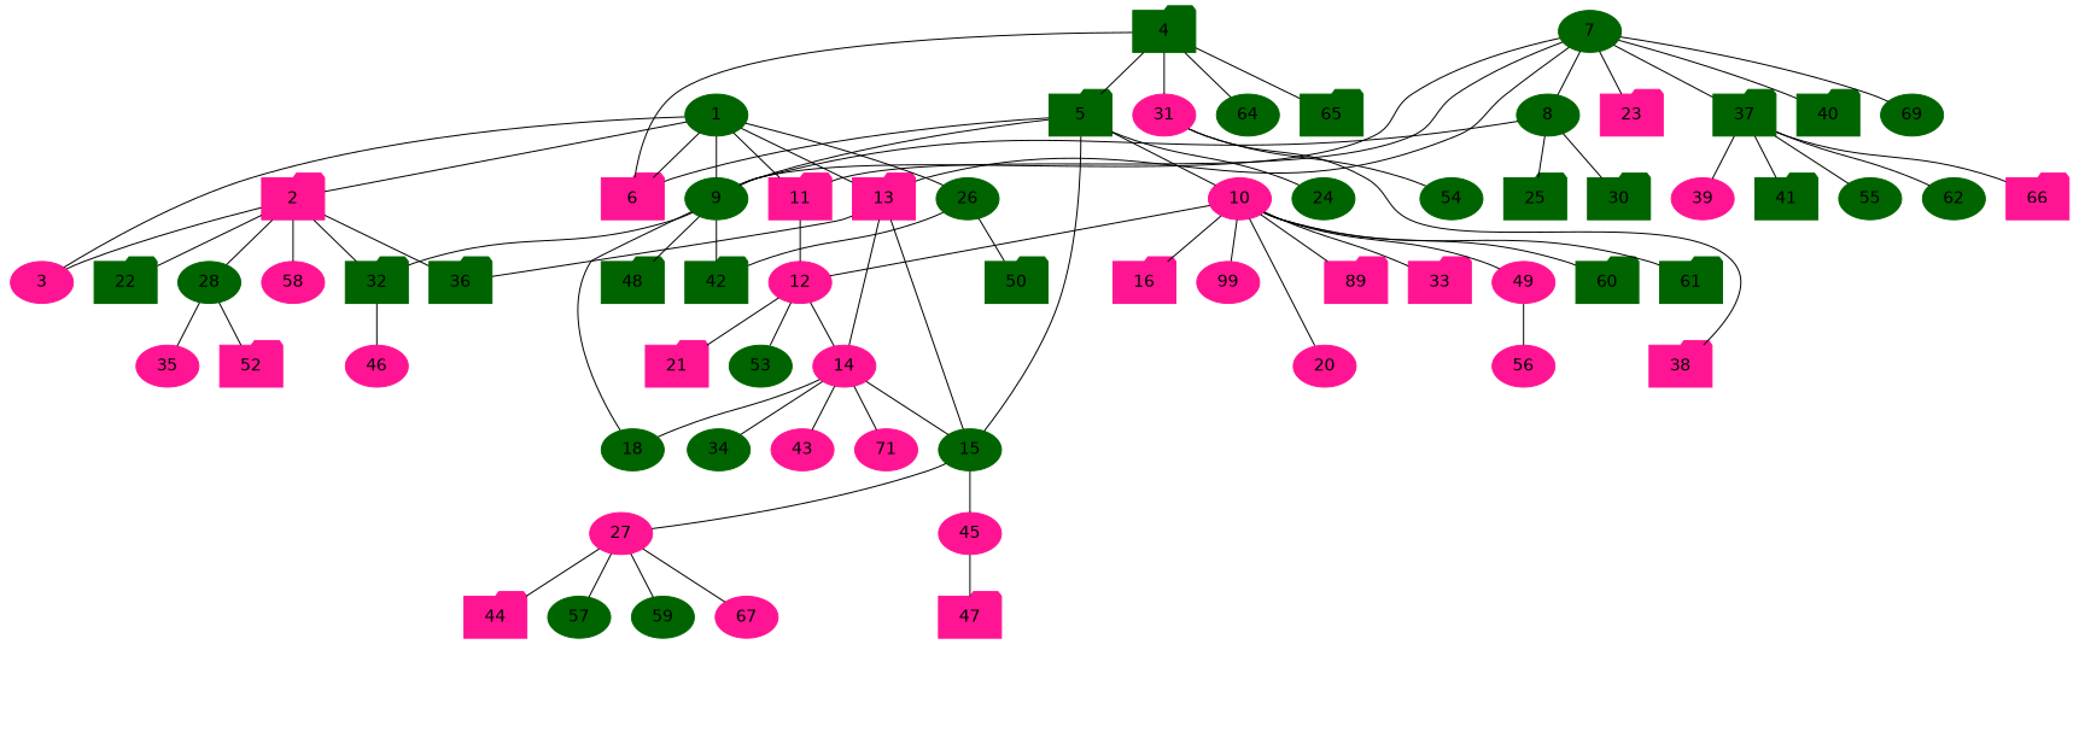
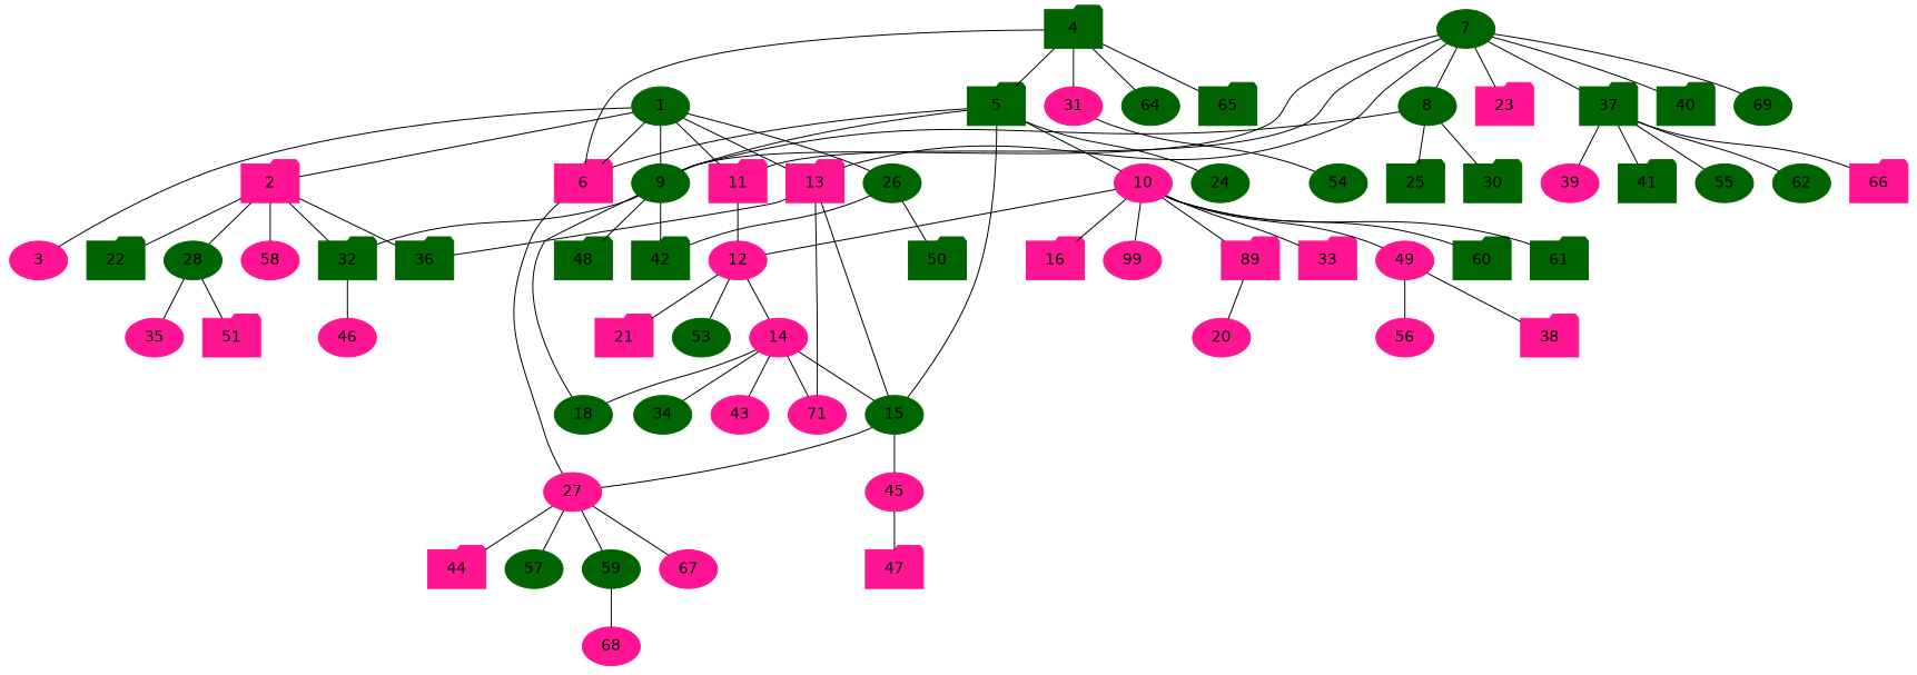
  graph {
    fontname="DejaVu Sans"
    node [color=darkgreen fontname="DejaVu Sans" shape=ellipse style=filled]
    edge [fontname="DejaVu Sans"]
    1
    2 [color=deeppink shape=folder]
    3 [color=deeppink]
    6 [color=deeppink shape=folder]
    9
    11 [color=deeppink shape=folder]
    13 [color=deeppink shape=folder]
    26
    22 [shape=folder]
    28
    32 [shape=folder]
    36 [shape=folder]
    58 [color=deeppink]
    27 [color=deeppink]
    18
    42 [shape=folder]
    48 [shape=folder]
    12 [color=deeppink]
    15
    14 [color=deeppink]
    50 [shape=folder]
    35 [color=deeppink]
-   52 [color=deeppink shape=folder]
+   52 [color=deeppink shape=folder label=51]
    46 [color=deeppink]
    4 [shape=folder]
    5 [shape=folder]
    31 [color=deeppink]
    64
    65 [shape=folder]
    10 [color=deeppink]
    24
    38 [color=deeppink shape=folder]
    54
    16 [color=deeppink shape=folder]
    n35 [color=deeppink label=99]
    20 [color=deeppink]
    n37 [color=deeppink label=89 shape=folder]
    33 [color=deeppink shape=folder]
    49 [color=deeppink]
    60 [shape=folder]
    61 [shape=folder]
    45 [color=deeppink]
    44 [color=deeppink shape=folder]
    57
    59
    67 [color=deeppink]
    7
    8
    23 [color=deeppink shape=folder]
    37 [shape=folder]
    40 [shape=folder]
    69
    25 [shape=folder]
    30 [shape=folder]
    39 [color=deeppink]
    41 [shape=folder]
    55
    62
    66 [color=deeppink shape=folder]
    21 [color=deeppink shape=folder]
    53
    56 [color=deeppink]
    34
    43 [color=deeppink]
    n65 [color=deeppink label=71]
    47 [color=deeppink shape=folder]
+   68 [color=deeppink]
    1 -- 2
    1 -- 3
    1 -- 6
    1 -- 9
    1 -- 11
    1 -- 13
    1 -- 26
-   2 -- 3
    2 -- 22
    2 -- 28
    2 -- 32
    2 -- 36
    2 -- 58
+   6 -- 27
    9 -- 32
    9 -- 18
    9 -- 42
    9 -- 48
    11 -- 12
    13 -- 36
    13 -- 15
-   13 -- 14
+   13 -- n65
    26 -- 42
    26 -- 50
    28 -- 35
    28 -- 52
    32 -- 46
    27 -- 44
    27 -- 57
    27 -- 59
    27 -- 67
    12 -- 14
    12 -- 21
    12 -- 53
    15 -- 27
    15 -- 45
    14 -- 18
    14 -- 15
    14 -- 34
    14 -- 43
    14 -- n65
    4 -- 6
    4 -- 5
    4 -- 31
    4 -- 64
    4 -- 65
    5 -- 6
    5 -- 9
    5 -- 15
    5 -- 10
    5 -- 24
-   31 -- 38
+   49 -- 38
    31 -- 54
    10 -- 12
    10 -- 16
    10 -- n35
-   10 -- 20
+   n37 -- 20
    10 -- n37
    10 -- 33
    10 -- 49
    10 -- 60
    10 -- 61
    49 -- 56
    45 -- 47
+   59 -- 68
    7 -- 9
    7 -- 11
    7 -- 13
    7 -- 8
    7 -- 23
    7 -- 37
    7 -- 40
    7 -- 69
    8 -- 9
    8 -- 25
    8 -- 30
    37 -- 39
    37 -- 41
    37 -- 55
    37 -- 62
    37 -- 66
  }
